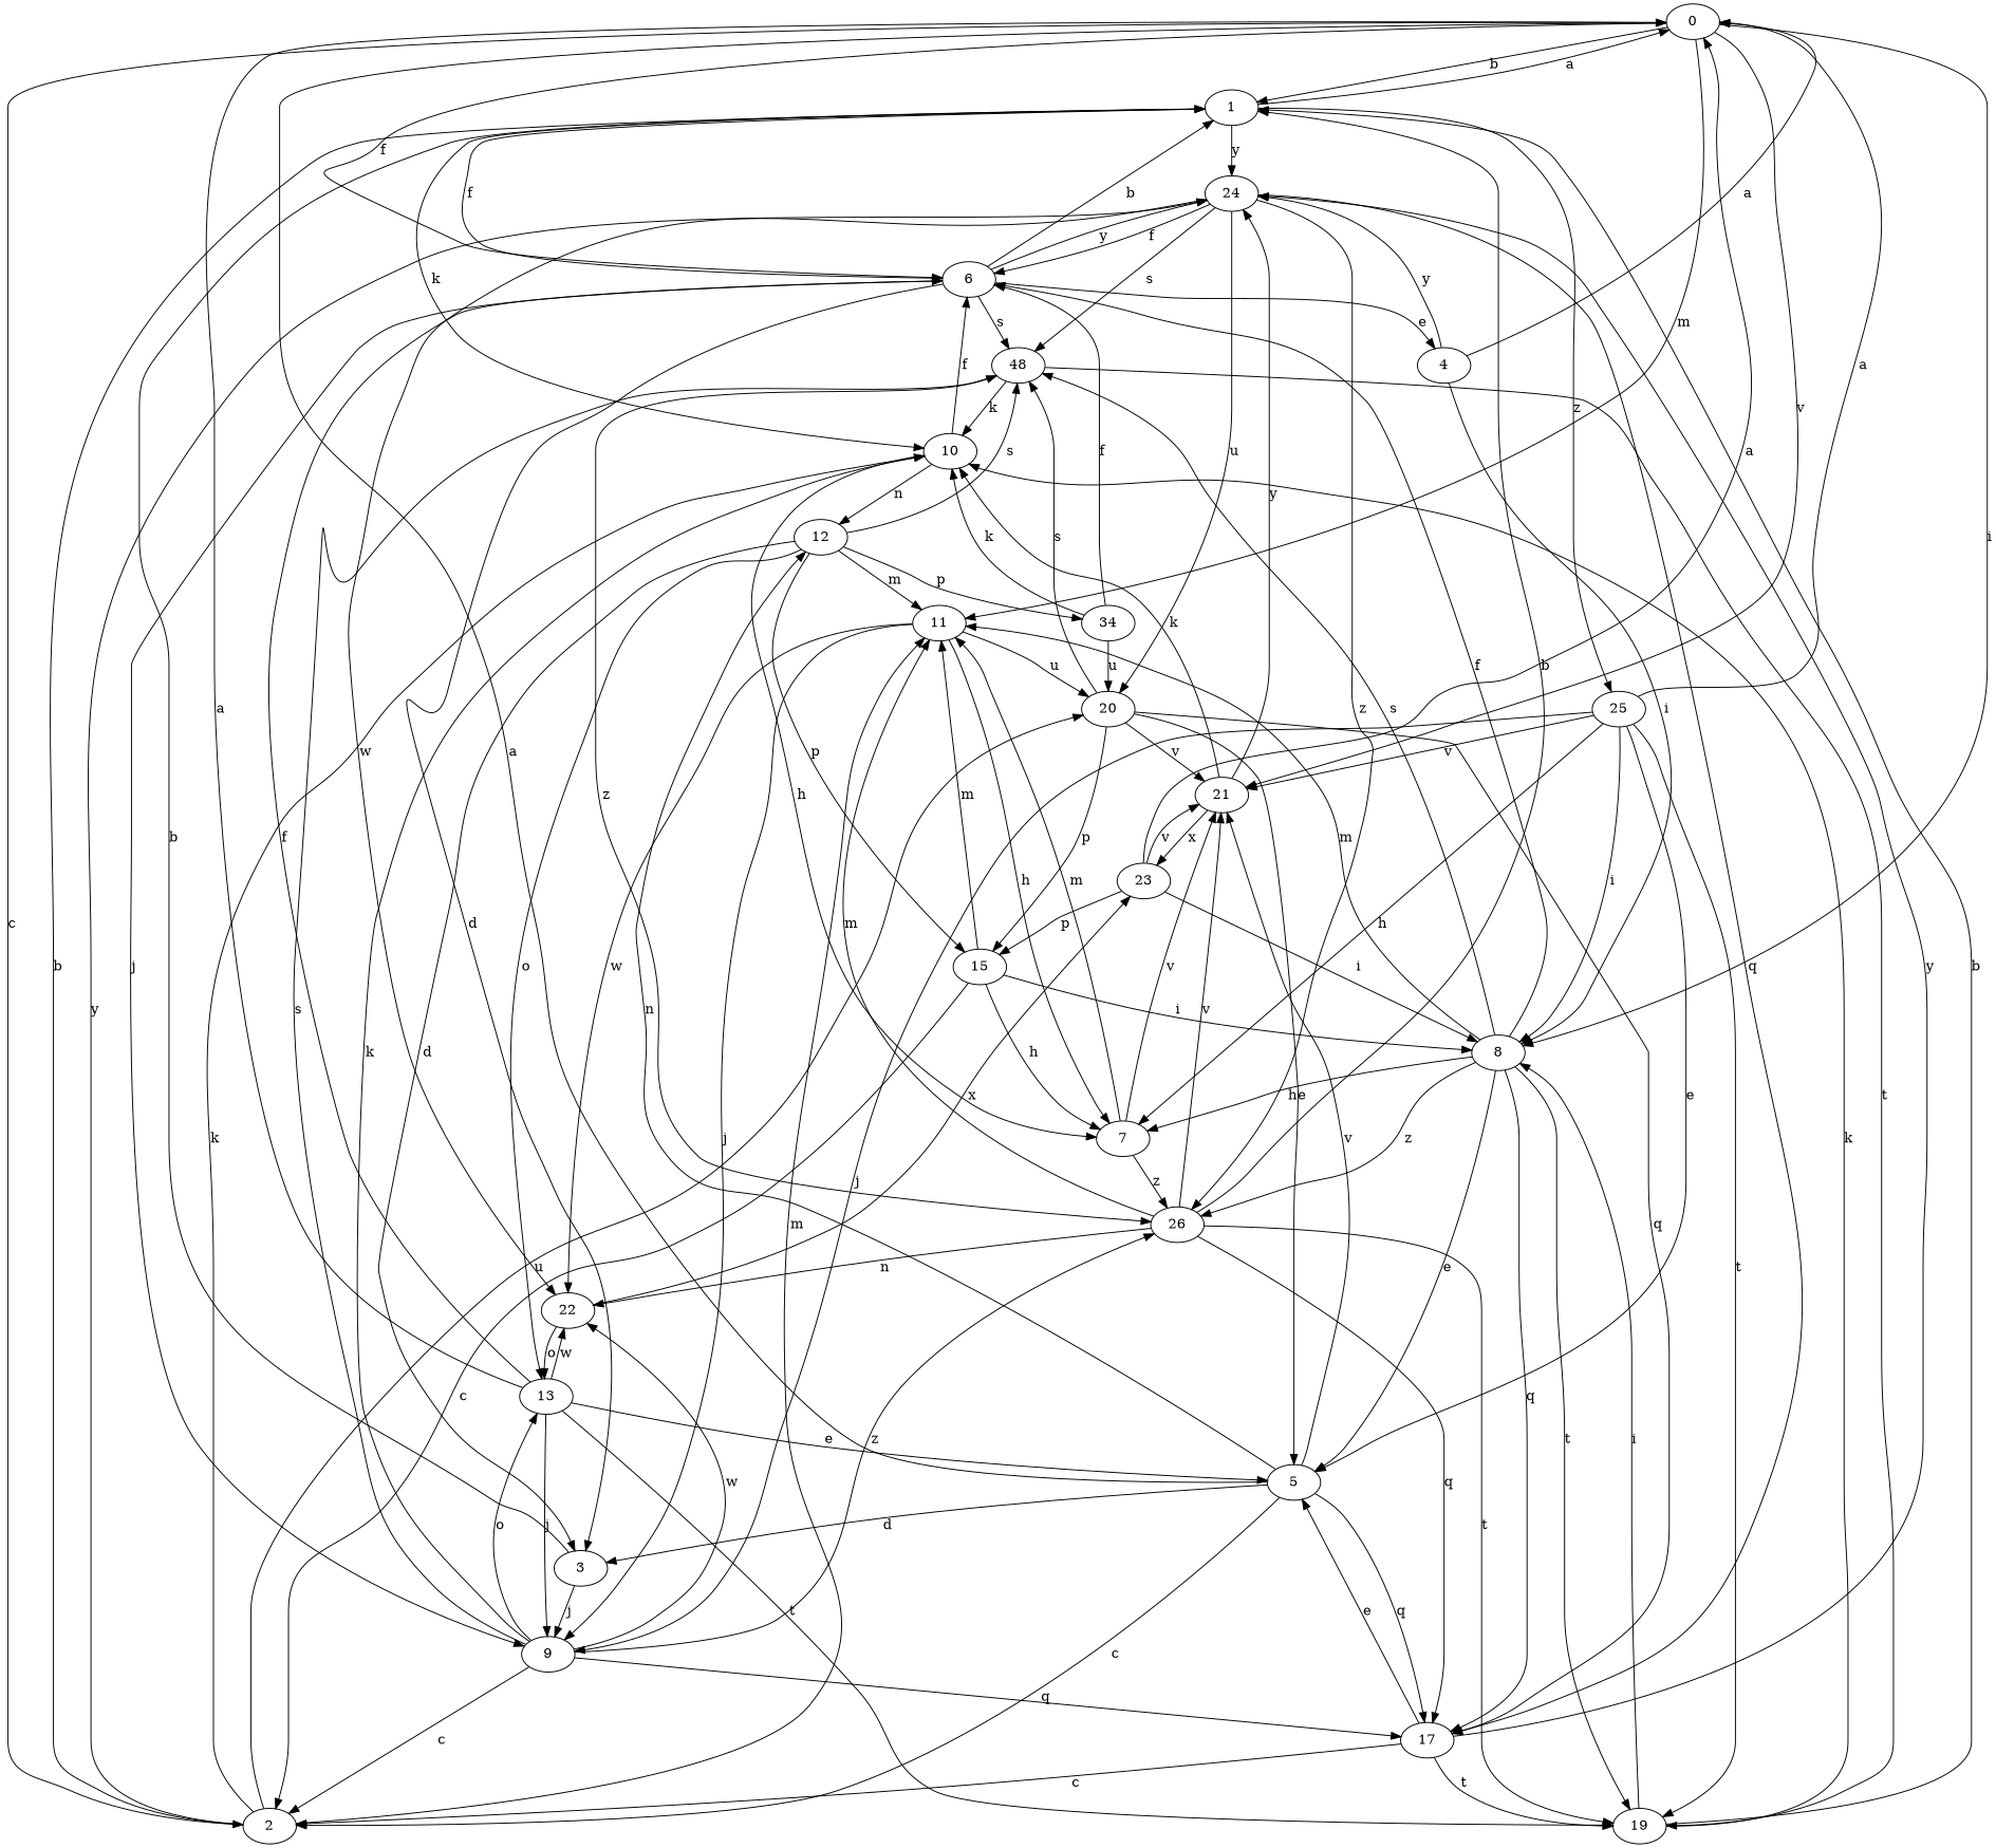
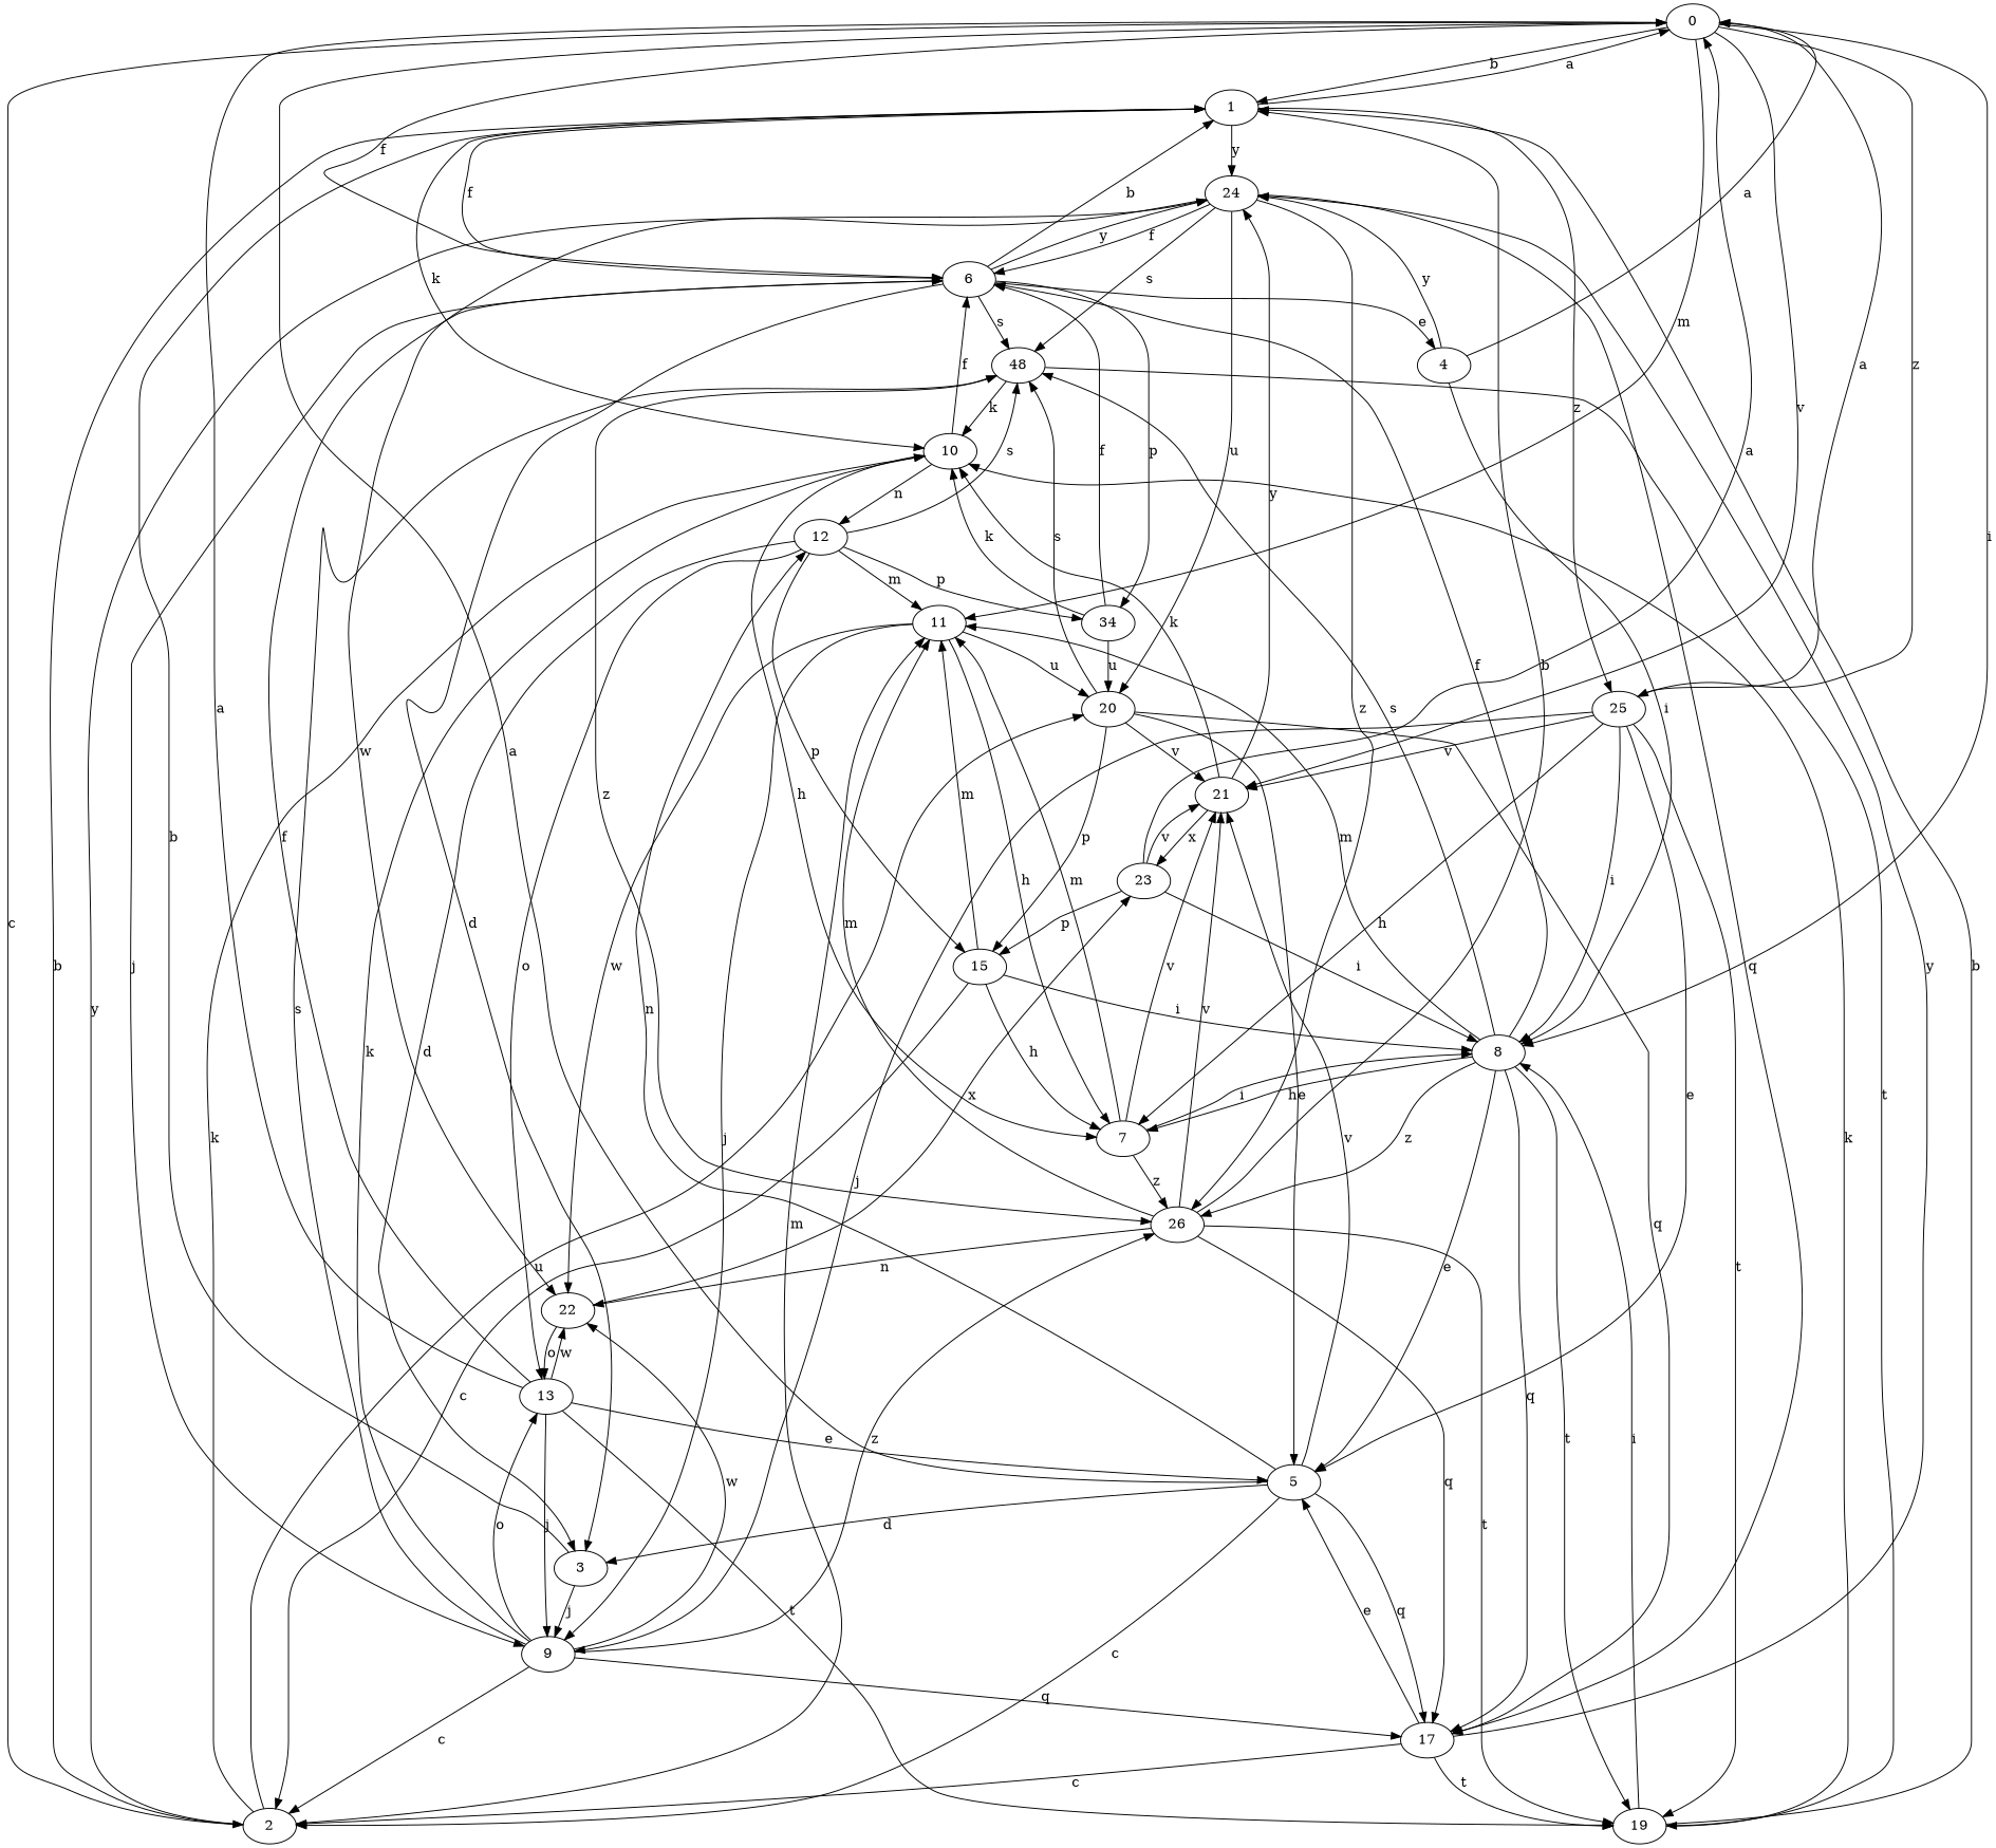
  strict digraph {
    0
    1
    2
    6
    8
    11
    21
    25
    10
    24
    20
    3
    9
    4
    n15 [label=34]
    n16 [label=48]
    5
    17
    7
    26
    19
    22
    23
    12
    15
    13
    0 -> 1 [label=b]
    0 -> 2 [label=c]
    0 -> 6 [label=f]
    0 -> 8 [label=i]
    0 -> 11 [label=m]
    0 -> 21 [label=v]
+   0 -> 25 [label=z]
    1 -> 0 [label=a]
    1 -> 6 [label=f]
    1 -> 25 [label=z]
    1 -> 10 [label=k]
    1 -> 24 [label=y]
    2 -> 1 [label=b]
    2 -> 11 [label=m]
    2 -> 10 [label=k]
    2 -> 24 [label=y]
    2 -> 20 [label=u]
    6 -> 1 [label=b]
    6 -> 24 [label=y]
    6 -> 3 [label=d]
    6 -> 9 [label=j]
    6 -> 4 [label=e]
+   6 -> n15 [label=p]
    6 -> n16 [label=s]
    8 -> 6 [label=f]
    8 -> 11 [label=m]
    8 -> n16 [label=s]
    8 -> 5 [label=e]
    8 -> 17 [label=q]
    8 -> 7 [label=h]
    8 -> 26 [label=z]
    8 -> 19 [label=t]
    11 -> 20 [label=u]
    11 -> 9 [label=j]
    11 -> 7 [label=h]
    11 -> 22 [label=w]
    21 -> 10 [label=k]
    21 -> 24 [label=y]
    21 -> 23 [label=x]
    25 -> 0 [label=a]
    25 -> 8 [label=i]
    25 -> 21 [label=v]
    25 -> 9 [label=j]
    25 -> 5 [label=e]
    25 -> 7 [label=h]
    25 -> 19 [label=t]
    10 -> 6 [label=f]
    10 -> 7 [label=h]
    10 -> 12 [label=n]
    24 -> 6 [label=f]
    24 -> 20 [label=u]
    24 -> n16 [label=s]
    24 -> 17 [label=q]
    24 -> 26 [label=z]
    24 -> 22 [label=w]
    20 -> 21 [label=v]
    20 -> n16 [label=s]
    20 -> 5 [label=e]
    20 -> 17 [label=q]
    20 -> 15 [label=p]
    3 -> 1 [label=b]
    3 -> 9 [label=j]
    9 -> 2 [label=c]
    9 -> 10 [label=k]
    9 -> n16 [label=s]
    9 -> 17 [label=q]
    9 -> 26 [label=z]
    9 -> 22 [label=w]
    9 -> 13 [label=o]
    4 -> 0 [label=a]
    4 -> 8 [label=i]
    4 -> 24 [label=y]
    n15 -> 6 [label=f]
    n15 -> 10 [label=k]
    n15 -> 20 [label=u]
    n16 -> 10 [label=k]
    n16 -> 26 [label=z]
    n16 -> 19 [label=t]
    5 -> 0 [label=a]
    5 -> 2 [label=c]
    5 -> 21 [label=v]
    5 -> 3 [label=d]
    5 -> 17 [label=q]
    5 -> 12 [label=n]
    17 -> 2 [label=c]
    17 -> 24 [label=y]
    17 -> 5 [label=e]
    17 -> 19 [label=t]
+   7 -> 8 [label=i]
    7 -> 11 [label=m]
    7 -> 21 [label=v]
    7 -> 26 [label=z]
    26 -> 1 [label=b]
    26 -> 11 [label=m]
    26 -> 21 [label=v]
    26 -> 17 [label=q]
    26 -> 19 [label=t]
    26 -> 22 [label=n]
    19 -> 1 [label=b]
    19 -> 8 [label=i]
    19 -> 10 [label=k]
    22 -> 23 [label=x]
    22 -> 13 [label=o]
    23 -> 0 [label=a]
    23 -> 8 [label=i]
    23 -> 21 [label=v]
    23 -> 15 [label=p]
    12 -> 11 [label=m]
    12 -> 3 [label=d]
    12 -> n15 [label=p]
    12 -> n16 [label=s]
    12 -> 15 [label=p]
    12 -> 13 [label=o]
    15 -> 2 [label=c]
    15 -> 8 [label=i]
    15 -> 11 [label=m]
    15 -> 7 [label=h]
    13 -> 0 [label=a]
    13 -> 6 [label=f]
    13 -> 9 [label=j]
    13 -> 5 [label=e]
    13 -> 19 [label=t]
    13 -> 22 [label=w]
  }
